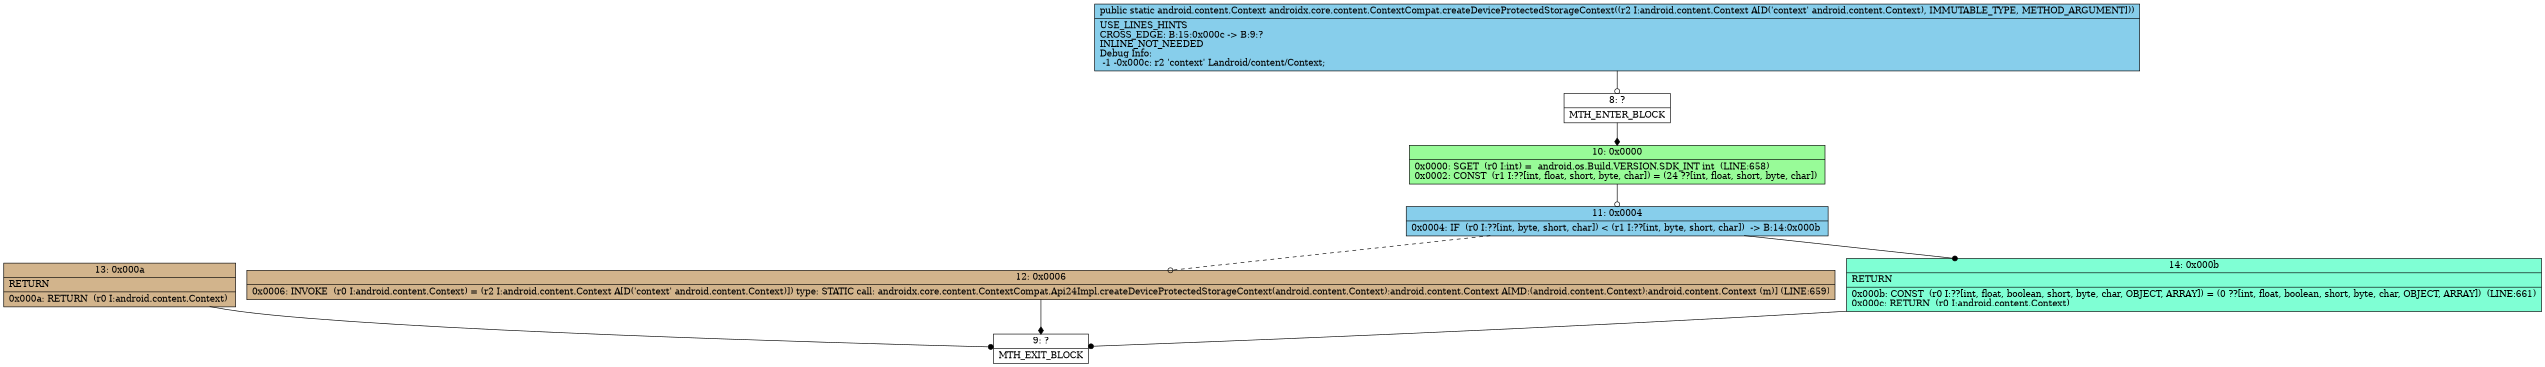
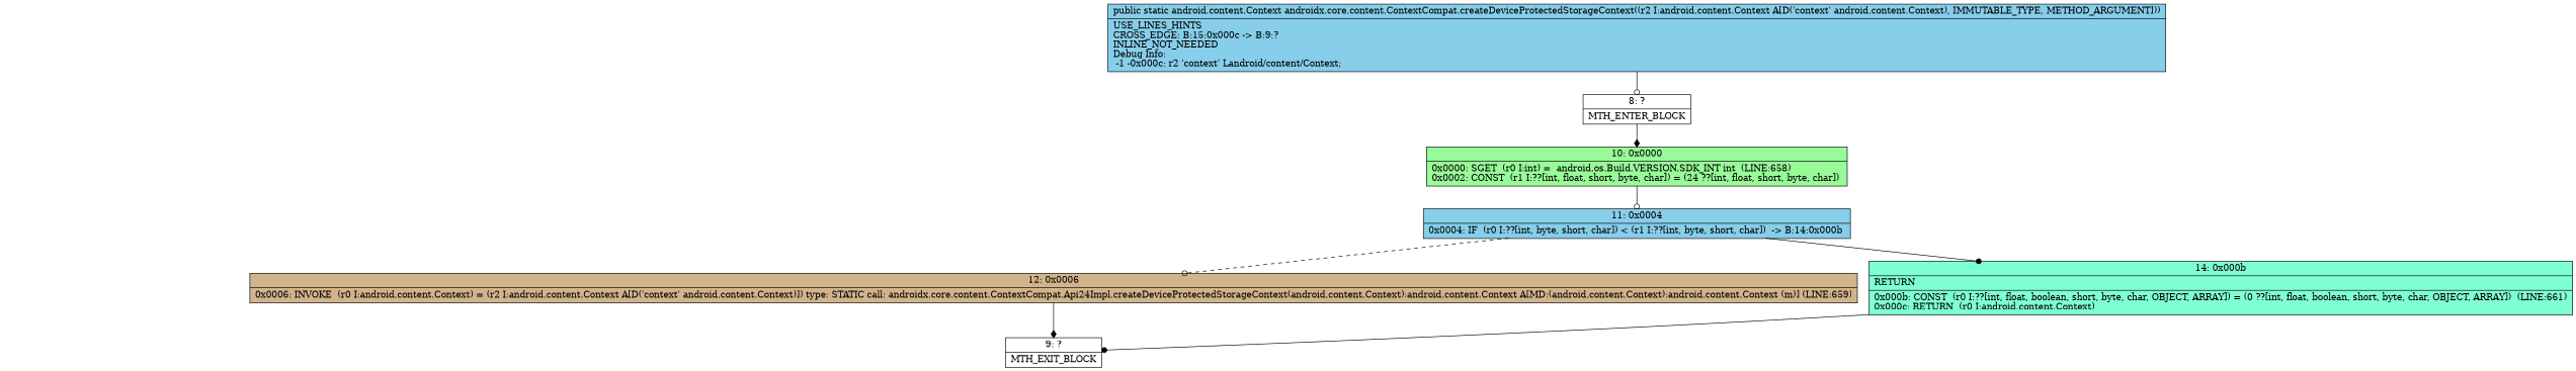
  digraph {
    node [fillcolor=white shape=record style=filled]
    edge [arrowhead=odot]
    n1 [label="{8\:\ ?|MTH_ENTER_BLOCK\l}"]
    n2 [fillcolor=palegreen label="{10\:\ 0x0000|0x0000: SGET  (r0 I:int) =  android.os.Build.VERSION.SDK_INT int  (LINE:658)\l0x0002: CONST  (r1 I:??[int, float, short, byte, char]) = (24 ??[int, float, short, byte, char]) \l}"]
    n3 [fillcolor=skyblue label="{11\:\ 0x0004|0x0004: IF  (r0 I:??[int, byte, short, char]) \< (r1 I:??[int, byte, short, char])  \-\> B:14:0x000b \l}"]
    n4 [fillcolor=tan label="{12\:\ 0x0006|0x0006: INVOKE  (r0 I:android.content.Context) = (r2 I:android.content.Context A[D('context' android.content.Context)]) type: STATIC call: androidx.core.content.ContextCompat.Api24Impl.createDeviceProtectedStorageContext(android.content.Context):android.content.Context A[MD:(android.content.Context):android.content.Context (m)] (LINE:659)\l}"]
    n5 [fillcolor=aquamarine label="{14\:\ 0x000b|RETURN\l|0x000b: CONST  (r0 I:??[int, float, boolean, short, byte, char, OBJECT, ARRAY]) = (0 ??[int, float, boolean, short, byte, char, OBJECT, ARRAY])  (LINE:661)\l0x000c: RETURN  (r0 I:android.content.Context) \l}"]
    n6 [label="{9\:\ ?|MTH_EXIT_BLOCK\l}"]
-   n7 [fillcolor=tan label="{13\:\ 0x000a|RETURN\l|0x000a: RETURN  (r0 I:android.content.Context) \l}"]
    n8 [fillcolor=skyblue label="{public static android.content.Context androidx.core.content.ContextCompat.createDeviceProtectedStorageContext((r2 I:android.content.Context A[D('context' android.content.Context), IMMUTABLE_TYPE, METHOD_ARGUMENT]))  | USE_LINES_HINTS\lCROSS_EDGE: B:15:0x000c \-\> B:9:?\lINLINE_NOT_NEEDED\lDebug Info:\l  \-1 \-0x000c: r2 'context' Landroid\/content\/Context;\l}"]
    n1 -> n2 [arrowhead=diamond]
    n2 -> n3
    n3 -> n4 [style=dashed]
    n3 -> n5 [arrowhead=dot]
    n4 -> n6 [arrowhead=diamond]
    n5 -> n6 [arrowhead=dot]
-   n7 -> n6 [arrowhead=dot]
    n8 -> n1
  }
